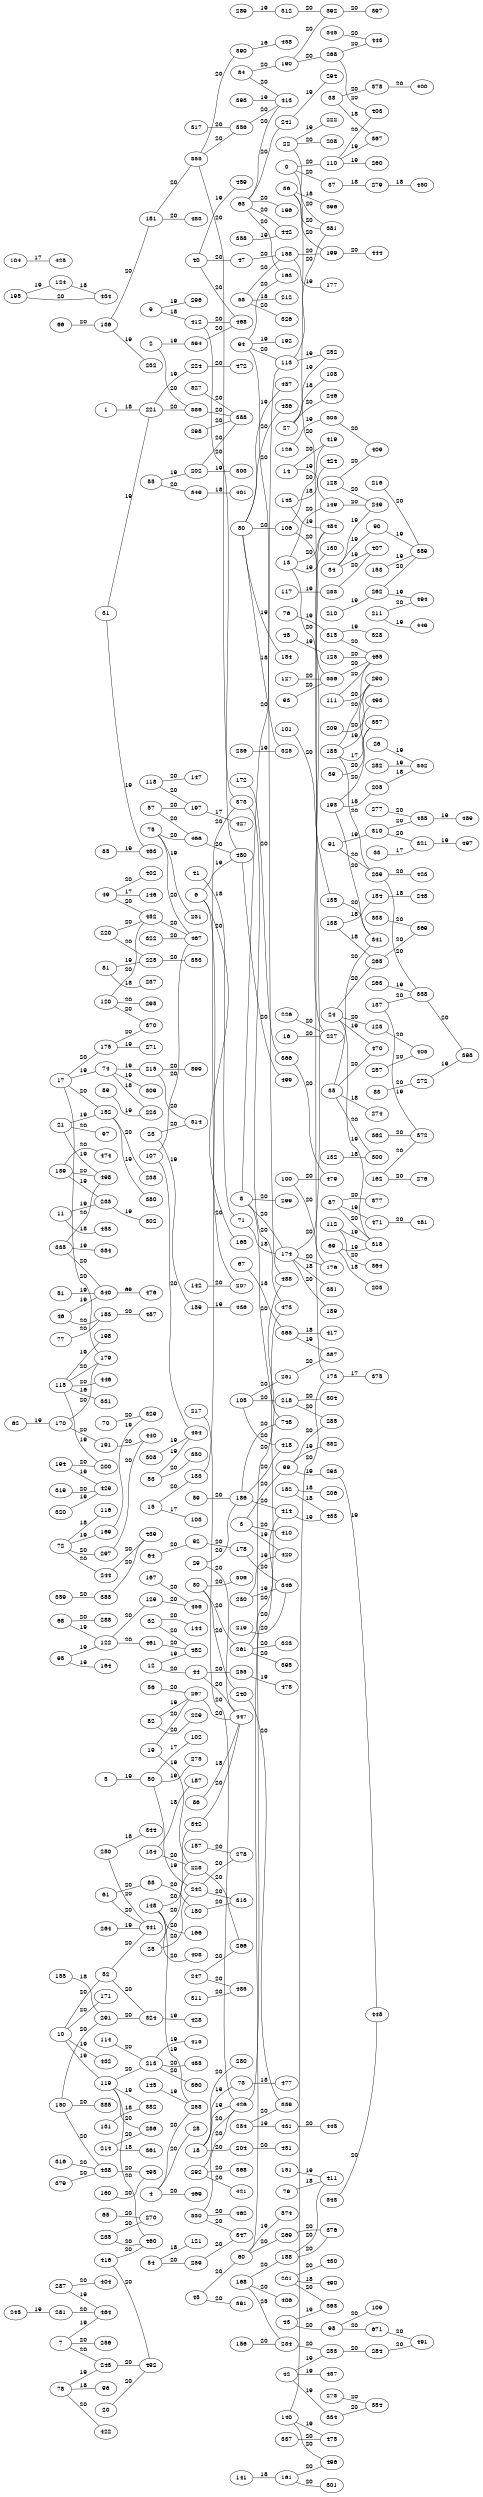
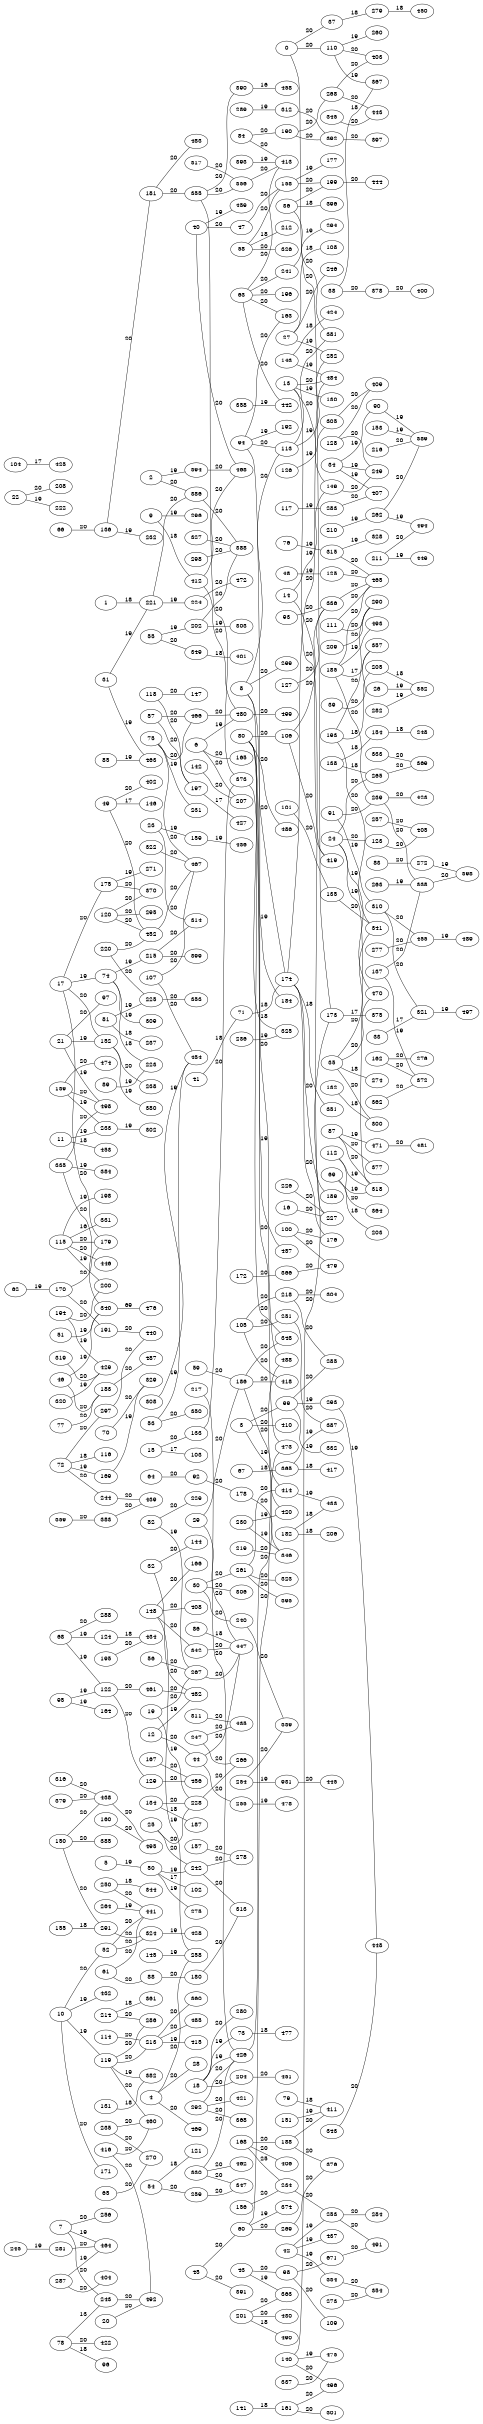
  graph {
    rankdir=LR
    0
    37
    110
    173
    279
    403
    260
    367
    375
    450
    2
    386
    394
    388
    468
    3
    99
    410
    420
    285
    293
    332
    448
    4
    28
    258
    469
    6
    165
    207
    480
    499
    7
    243
    256
    464
    492
    8
    113
    174
    299
-   348 [label=748]
+   348
    381
    252
    484
    176
    189
    351
    10
    52
    171
    119
    432
    324
    441
    213
    286
    460
    382
    428
    12
    44
    482
    447
    255
    478
    13
    149
    227
    130
    249
    14
    419
    15
    133
    103
    373
    473
    16
    17
    152
    175
    179
    74
    238
    380
    370
    271
    215
    309
    223
    18
    204
    280
    426
    73
    451
    488
    477
    19
    267
    228
    266
    20
    21
    97
    498
    22
    208
    222
    23
    314
    159
    436
    24
    123
    265
    470
    318
    405
    369
    25
    242
    278
    313
    27
    246
    108
    29
    186
    418
    414
    433
    30
    240
    261
    306
    339
    323
    395
    32
    144
    35
    300
    341
    274
    36
    199
    396
    444
    38
    378
    400
    39
    357
    40
    47
    459
    158
    177
    43
    98
    363
    109
    n165 [label=671]
    491
    45
    60
    391
    269
-   374 [label=574]
+   374
    376
    46
    183
    340
    487
    476
    49
    402
    452
    146
    467
    53
    350
    454
    54
    259
    121
    347
    55
    349
    202
    401
    303
    56
    57
    197
    466
    427
    58
    326
    212
    59
    61
    88
    180
    63
    163
    196
    241
    413
    442
    294
    64
    92
    178
    346
    65
    270
    66
    136
    181
    232
    355
    483
    68
    288
    122
    124
    129
    461
    434
    70
    329
    72
    244
    297
    169
    116
    439
    440
    75
    231
    77
    78
    422
    96
    80
    106
    486
    184
    457
    325
    336
    465
    82
    229
    83
    272
    398
    84
    190
    268
    392
    443
    397
    87
    377
    471
    481
    91
    239
    310
    338
    423
    455
    321
    93
    94
    192
    100
    479
    101
    135
    104
    425
    105
    218
    251
    304
    387
    107
    111
    290
    112
    364
    114
    360
    485
    415
    115
    446
    200
    198
    331
    118
    147
    120
    295
    456
    125
    127
    128
    409
    134
    187
    356
    390
    137
    372
    139
    474
    233
    302
    140
    496
    475
    142
    148
    166
    342
    408
    150
    291
    385
    438
    495
    156
    234
    253
    284
    157
    160
    161
    301
    162
    276
    167
    168
    188
    406
    411
    170
    191
    172
    366
    458
    185
    493
    193
    205
    352
    194
    429
    195
    201
    430
    490
    209
    211
    494
    449
    214
    361
    399
    216
    389
    217
    219
    220
    225
    353
    221
    224
    472
    226
    235
    247
    435
    250
    344
    254
-   431
+   431 [label=931]
    445
    257
    262
    273
    354
    277
    489
    281
    283
    407
    287
    404
    292
    368
    421
    298
    305
    497
    311
    312
    315
    328
    316
    317
    319
    322
    327
    330
    462
    333
    334
    335
    384
    337
    343
    345
    359
    383
    362
    379
    412
    416
    5
    50
    275
    102
    9
    296
    11
    453
    26
    31
    463
    34
    90
    42
    437
    48
    51
    62
    69
    203
    76
    81
    237
    85
    89
    95
    164
    117
    126
    143
    424
    145
    151
    153
    210
    230
    236
    245
    263
    264
    282
    289
    308
    320
    358
    365
    417
    393
    1
    41
    71
    67
    79
    86
    131
    132
    138
    154
    248
    141
    155
    182
    206
    33
    0 -- 37 [label=20]
    0 -- 110 [label=20]
    0 -- 173 [label=20]
    37 -- 279 [label=18]
    110 -- 403 [label=20]
    110 -- 260 [label=19]
    110 -- 367 [label=19]
    173 -- 375 [label=17]
    279 -- 450 [label=18]
    2 -- 386 [label=20]
    2 -- 394 [label=19]
    386 -- 388 [label=20]
    394 -- 468 [label=20]
    3 -- 99 [label=20]
    3 -- 410 [label=20]
    3 -- 420 [label=19]
    99 -- 285 [label=20]
    99 -- 293 [label=19]
    99 -- 332 [label=19]
    293 -- 448 [label=19]
    4 -- 28 [label=20]
    4 -- 258 [label=20]
    4 -- 469 [label=20]
    6 -- 165 [label=20]
    6 -- 207 [label=20]
    6 -- 480 [label=19]
    480 -- 499 [label=20]
    7 -- 243 [label=20]
    7 -- 256 [label=20]
    7 -- 464 [label=19]
    243 -- 492 [label=20]
    8 -- 113 [label=20]
    8 -- 174 [label=20]
    8 -- 299 [label=20]
    8 -- 348 [label=20]
    113 -- 381 [label=20]
    113 -- 252 [label=19]
    174 -- 484 [label=20]
    174 -- 176 [label=20]
    174 -- 189 [label=20]
    174 -- 351 [label=18]
    10 -- 52 [label=20]
    10 -- 171 [label=20]
    10 -- 119 [label=19]
    10 -- 432 [label=19]
    52 -- 324 [label=20]
    52 -- 441 [label=20]
    119 -- 213 [label=20]
    119 -- 286 [label=20]
    119 -- 460 [label=20]
    119 -- 382 [label=19]
    324 -- 428 [label=19]
    213 -- 360 [label=20]
    213 -- 485 [label=20]
    213 -- 415 [label=19]
    12 -- 44 [label=20]
    12 -- 482 [label=19]
    44 -- 447 [label=20]
    44 -- 255 [label=20]
    255 -- 478 [label=19]
    13 -- 484 [label=20]
    13 -- 149 [label=20]
    13 -- 227 [label=20]
    13 -- 130 [label=19]
    149 -- 249 [label=20]
    14 -- 149 [label=19]
    14 -- 419 [label=20]
    15 -- 133 [label=20]
    15 -- 103 [label=17]
    133 -- 373 [label=20]
    373 -- 473 [label=20]
    16 -- 227 [label=20]
    17 -- 152 [label=20]
    17 -- 175 [label=20]
    17 -- 179 [label=20]
    17 -- 74 [label=19]
    152 -- 238 [label=20]
    152 -- 380 [label=19]
    175 -- 370 [label=20]
    175 -- 271 [label=19]
    74 -- 215 [label=19]
    74 -- 309 [label=19]
    74 -- 223 [label=18]
    215 -- 314 [label=20]
    215 -- 399 [label=20]
    18 -- 204 [label=20]
    18 -- 280 [label=20]
    18 -- 426 [label=19]
    18 -- 73 [label=19]
    204 -- 451 [label=20]
    426 -- 488 [label=20]
    73 -- 477 [label=18]
    19 -- 267 [label=20]
    19 -- 228 [label=19]
    267 -- 447 [label=20]
    228 -- 266 [label=20]
    20 -- 492 [label=20]
    21 -- 152 [label=19]
    21 -- 97 [label=20]
    21 -- 498 [label=19]
-   22 -- 381 [label=20]
    22 -- 208 [label=20]
    22 -- 222 [label=19]
    23 -- 314 [label=20]
    23 -- 159 [label=19]
    159 -- 436 [label=19]
    24 -- 123 [label=20]
    24 -- 265 [label=20]
    24 -- 470 [label=19]
    24 -- 318 [label=19]
    123 -- 405 [label=20]
    265 -- 369 [label=20]
    25 -- 228 [label=20]
    25 -- 242 [label=20]
    242 -- 278 [label=20]
    242 -- 313 [label=20]
    27 -- 252 [label=19]
    27 -- 246 [label=20]
    27 -- 108 [label=18]
    29 -- 447 [label=20]
    29 -- 186 [label=20]
    186 -- 348 [label=20]
    186 -- 418 [label=20]
    186 -- 414 [label=20]
    414 -- 433 [label=19]
    30 -- 240 [label=20]
    30 -- 261 [label=20]
    30 -- 306 [label=20]
    240 -- 339 [label=20]
    261 -- 414 [label=20]
    261 -- 323 [label=20]
    261 -- 395 [label=20]
    32 -- 482 [label=20]
    32 -- 144 [label=20]
    35 -- 470 [label=20]
    35 -- 300 [label=20]
    35 -- 341 [label=20]
    35 -- 274 [label=18]
    36 -- 381 [label=20]
    36 -- 199 [label=20]
    36 -- 396 [label=18]
    199 -- 444 [label=20]
    38 -- 367 [label=18]
    38 -- 378 [label=20]
    378 -- 400 [label=20]
    39 -- 357 [label=20]
    40 -- 468 [label=20]
    40 -- 47 [label=20]
    40 -- 459 [label=19]
    47 -- 158 [label=20]
    158 -- 199 [label=20]
    158 -- 177 [label=19]
    43 -- 98 [label=20]
    43 -- 363 [label=19]
    98 -- 109 [label=20]
    98 -- n165 [label=20]
    n165 -- 491 [label=20]
    45 -- 60 [label=20]
    45 -- 391 [label=20]
    60 -- 473 [label=20]
    60 -- 269 [label=20]
    60 -- 374 [label=19]
    269 -- 376 [label=20]
    46 -- 183 [label=20]
    46 -- 340 [label=19]
    183 -- 487 [label=20]
    340 -- 476 [label=69]
    49 -- 402 [label=20]
    49 -- 452 [label=20]
    49 -- 146 [label=17]
    452 -- 467 [label=20]
    53 -- 350 [label=20]
    53 -- 454 [label=19]
    54 -- 259 [label=20]
    54 -- 121 [label=18]
    259 -- 347 [label=20]
    55 -- 349 [label=20]
    55 -- 202 [label=19]
    349 -- 401 [label=18]
    202 -- 388 [label=20]
    202 -- 303 [label=19]
    56 -- 267 [label=20]
    57 -- 197 [label=20]
    57 -- 466 [label=20]
    197 -- 427 [label=17]
    466 -- 480 [label=20]
    58 -- 158 [label=20]
    58 -- 326 [label=20]
    58 -- 212 [label=18]
    59 -- 186 [label=20]
    61 -- 441 [label=20]
    61 -- 88 [label=20]
    88 -- 180 [label=20]
    180 -- 313 [label=20]
    63 -- 163 [label=20]
    63 -- 196 [label=20]
    63 -- 241 [label=20]
    63 -- 413 [label=20]
    63 -- 442 [label=20]
    241 -- 294 [label=19]
    64 -- 92 [label=20]
    92 -- 178 [label=20]
    178 -- 346 [label=20]
    65 -- 270 [label=20]
    66 -- 136 [label=20]
    136 -- 181 [label=20]
    136 -- 232 [label=19]
    181 -- 355 [label=20]
    181 -- 483 [label=20]
    355 -- 373 [label=20]
    355 -- 356 [label=20]
    355 -- 390 [label=20]
    68 -- 288 [label=20]
    68 -- 122 [label=19]
-   195 -- 124 [label=19]
+   68 -- 124 [label=19]
    122 -- 129 [label=20]
    122 -- 461 [label=20]
    124 -- 434 [label=18]
    129 -- 456 [label=20]
    461 -- 482 [label=20]
    70 -- 329 [label=20]
    72 -- 244 [label=20]
    72 -- 297 [label=20]
    72 -- 169 [label=19]
    72 -- 116 [label=18]
    244 -- 439 [label=20]
    297 -- 440 [label=20]
    169 -- 329 [label=19]
    75 -- 467 [label=20]
    75 -- 466 [label=20]
    75 -- 231 [label=19]
    77 -- 183 [label=20]
-   78 -- 243 [label=19]
+   78 -- 243 [label=13]
    78 -- 422 [label=20]
    78 -- 96 [label=18]
    80 -- 106 [label=20]
    80 -- 486 [label=20]
    80 -- 184 [label=19]
    80 -- 457 [label=19]
    80 -- 325 [label=18]
    106 -- 419 [label=20]
    106 -- 336 [label=20]
    336 -- 465 [label=20]
    82 -- 267 [label=19]
    82 -- 229 [label=20]
    83 -- 272 [label=20]
    272 -- 398 [label=19]
    84 -- 413 [label=20]
    84 -- 190 [label=20]
    190 -- 268 [label=20]
    190 -- 392 [label=20]
    268 -- 403 [label=20]
    268 -- 443 [label=20]
    392 -- 397 [label=20]
    87 -- 318 [label=20]
    87 -- 377 [label=20]
    87 -- 471 [label=19]
    471 -- 481 [label=20]
    91 -- 239 [label=20]
    91 -- 310 [label=19]
    239 -- 338 [label=20]
    239 -- 423 [label=20]
    310 -- 455 [label=20]
    310 -- 321 [label=20]
    338 -- 398 [label=20]
    455 -- 489 [label=19]
    321 -- 497 [label=19]
    93 -- 336 [label=20]
    94 -- 113 [label=20]
    94 -- 488 [label=20]
    94 -- 163 [label=20]
    94 -- 192 [label=19]
    100 -- 176 [label=20]
    100 -- 479 [label=20]
    101 -- 135 [label=20]
    135 -- 341 [label=20]
    104 -- 425 [label=17]
    105 -- 418 [label=20]
    105 -- 218 [label=20]
    105 -- 251 [label=20]
    218 -- 285 [label=20]
    218 -- 304 [label=20]
    251 -- 387 [label=20]
    107 -- 467 [label=20]
    107 -- 454 [label=20]
    111 -- 465 [label=20]
    111 -- 290 [label=20]
    112 -- 318 [label=19]
    112 -- 364 [label=20]
    114 -- 213 [label=20]
    115 -- 179 [label=20]
    115 -- 446 [label=20]
    115 -- 200 [label=19]
    115 -- 198 [label=19]
    115 -- 331 [label=16]
    118 -- 197 [label=20]
    118 -- 147 [label=20]
    120 -- 370 [label=20]
    120 -- 452 [label=20]
    120 -- 295 [label=20]
    125 -- 465 [label=20]
    127 -- 336 [label=20]
    128 -- 249 [label=20]
    128 -- 409 [label=20]
    134 -- 228 [label=20]
    134 -- 187 [label=18]
    356 -- 413 [label=20]
    390 -- 458 [label=16]
    137 -- 338 [label=20]
    137 -- 372 [label=19]
    139 -- 498 [label=20]
    139 -- 474 [label=20]
    139 -- 233 [label=19]
    233 -- 302 [label=19]
    140 -- 173 [label=20]
    140 -- 496 [label=20]
    140 -- 475 [label=19]
    142 -- 207 [label=20]
    148 -- 258 [label=19]
    148 -- 166 [label=20]
    148 -- 342 [label=20]
    148 -- 408 [label=20]
    342 -- 447 [label=20]
    150 -- 291 [label=20]
    150 -- 385 [label=20]
    150 -- 438 [label=20]
    291 -- 324 [label=20]
    438 -- 495 [label=20]
    156 -- 234 [label=20]
    234 -- 253 [label=20]
    253 -- 284 [label=20]
-   284 -- 491 [label=20]
+   253 -- 491 [label=20]
    157 -- 278 [label=20]
    160 -- 495 [label=20]
    161 -- 496 [label=20]
    161 -- 301 [label=20]
    162 -- 372 [label=20]
    162 -- 276 [label=20]
    167 -- 456 [label=20]
    168 -- 234 [label=25]
    168 -- 188 [label=20]
    168 -- 406 [label=20]
    188 -- 376 [label=20]
    188 -- 411 [label=20]
    170 -- 179 [label=20]
    170 -- 191 [label=20]
    191 -- 440 [label=20]
    172 -- 366 [label=20]
    366 -- 479 [label=20]
    185 -- 357 [label=17]
    185 -- 465 [label=20]
    185 -- 239 [label=20]
    185 -- 493 [label=19]
    193 -- 341 [label=20]
    193 -- 290 [label=20]
    193 -- 205 [label=18]
    205 -- 352 [label=18]
    194 -- 200 [label=20]
    194 -- 429 [label=19]
    195 -- 434 [label=20]
    201 -- 363 [label=20]
    201 -- 430 [label=20]
    201 -- 490 [label=18]
    209 -- 290 [label=20]
    211 -- 494 [label=20]
    211 -- 449 [label=19]
    214 -- 286 [label=20]
    214 -- 361 [label=18]
    216 -- 389 [label=20]
    217 -- 426 [label=20]
    219 -- 346 [label=20]
    220 -- 452 [label=20]
    220 -- 225 [label=20]
    225 -- 353 [label=20]
    221 -- 386 [label=20]
    221 -- 224 [label=19]
    224 -- 472 [label=20]
    226 -- 227 [label=20]
    235 -- 460 [label=20]
    235 -- 270 [label=20]
    247 -- 266 [label=20]
    247 -- 435 [label=20]
    250 -- 441 [label=20]
    250 -- 344 [label=18]
    254 -- 339 [label=20]
    254 -- 431 [label=19]
    431 -- 445 [label=20]
    257 -- 405 [label=20]
    262 -- 494 [label=19]
    262 -- 389 [label=20]
    273 -- 354 [label=20]
    277 -- 455 [label=20]
    281 -- 464 [label=20]
    283 -- 407 [label=20]
    287 -- 464 [label=19]
    287 -- 404 [label=20]
    292 -- 426 [label=20]
    292 -- 368 [label=20]
    292 -- 421 [label=20]
    298 -- 388 [label=20]
    305 -- 409 [label=20]
    311 -- 435 [label=20]
    312 -- 392 [label=20]
    315 -- 465 [label=20]
    315 -- 328 [label=19]
    316 -- 438 [label=20]
    317 -- 356 [label=20]
    319 -- 429 [label=20]
    322 -- 467 [label=20]
    327 -- 388 [label=20]
    330 -- 426 [label=20]
    330 -- 347 [label=20]
    330 -- 462 [label=20]
    333 -- 369 [label=20]
    334 -- 354 [label=20]
    335 -- 498 [label=20]
    335 -- 340 [label=20]
    335 -- 384 [label=19]
    337 -- 475 [label=20]
    343 -- 448 [label=20]
    345 -- 443 [label=20]
    359 -- 383 [label=20]
    383 -- 439 [label=20]
    362 -- 372 [label=20]
    379 -- 438 [label=20]
    412 -- 468 [label=20]
    412 -- 480 [label=20]
    416 -- 492 [label=20]
    416 -- 460 [label=20]
    5 -- 50 [label=19]
    50 -- 242 [label=19]
    50 -- 275 [label=19]
    50 -- 102 [label=17]
    9 -- 412 [label=18]
    9 -- 296 [label=19]
    11 -- 233 [label=19]
    11 -- 453 [label=18]
    26 -- 352 [label=19]
    31 -- 221 [label=19]
    31 -- 463 [label=19]
    34 -- 249 [label=19]
    34 -- 407 [label=19]
    34 -- 90 [label=19]
    90 -- 389 [label=19]
    42 -- 253 [label=19]
    42 -- 334 [label=19]
    42 -- 437 [label=19]
    48 -- 125 [label=19]
    51 -- 340 [label=19]
    62 -- 170 [label=19]
    69 -- 318 [label=19]
    69 -- 203 [label=18]
    76 -- 315 [label=19]
    81 -- 225 [label=19]
    81 -- 237 [label=18]
    85 -- 463 [label=19]
    89 -- 223 [label=19]
    95 -- 122 [label=19]
    95 -- 164 [label=19]
    117 -- 283 [label=19]
    126 -- 305 [label=19]
    143 -- 484 [label=19]
    143 -- 424 [label=18]
    145 -- 258 [label=19]
    151 -- 411 [label=19]
    153 -- 389 [label=19]
    210 -- 262 [label=19]
    230 -- 420 [label=19]
    230 -- 346 [label=19]
    236 -- 325 [label=19]
    245 -- 281 [label=19]
    263 -- 338 [label=19]
    264 -- 441 [label=19]
    282 -- 352 [label=19]
    289 -- 312 [label=19]
    308 -- 454 [label=19]
    320 -- 429 [label=19]
    358 -- 442 [label=19]
    365 -- 387 [label=19]
    365 -- 417 [label=18]
    393 -- 413 [label=19]
    1 -- 221 [label=18]
    41 -- 71 [label=18]
    71 -- 174 [label=18]
    67 -- 365 [label=18]
    79 -- 411 [label=18]
    86 -- 447 [label=18]
    131 -- 382 [label=18]
    132 -- 300 [label=18]
    138 -- 265 [label=18]
    138 -- 154 [label=18]
    154 -- 248 [label=18]
    141 -- 161 [label=18]
    155 -- 291 [label=18]
    182 -- 433 [label=18]
    182 -- 206 [label=18]
    33 -- 321 [label=17]
  }
